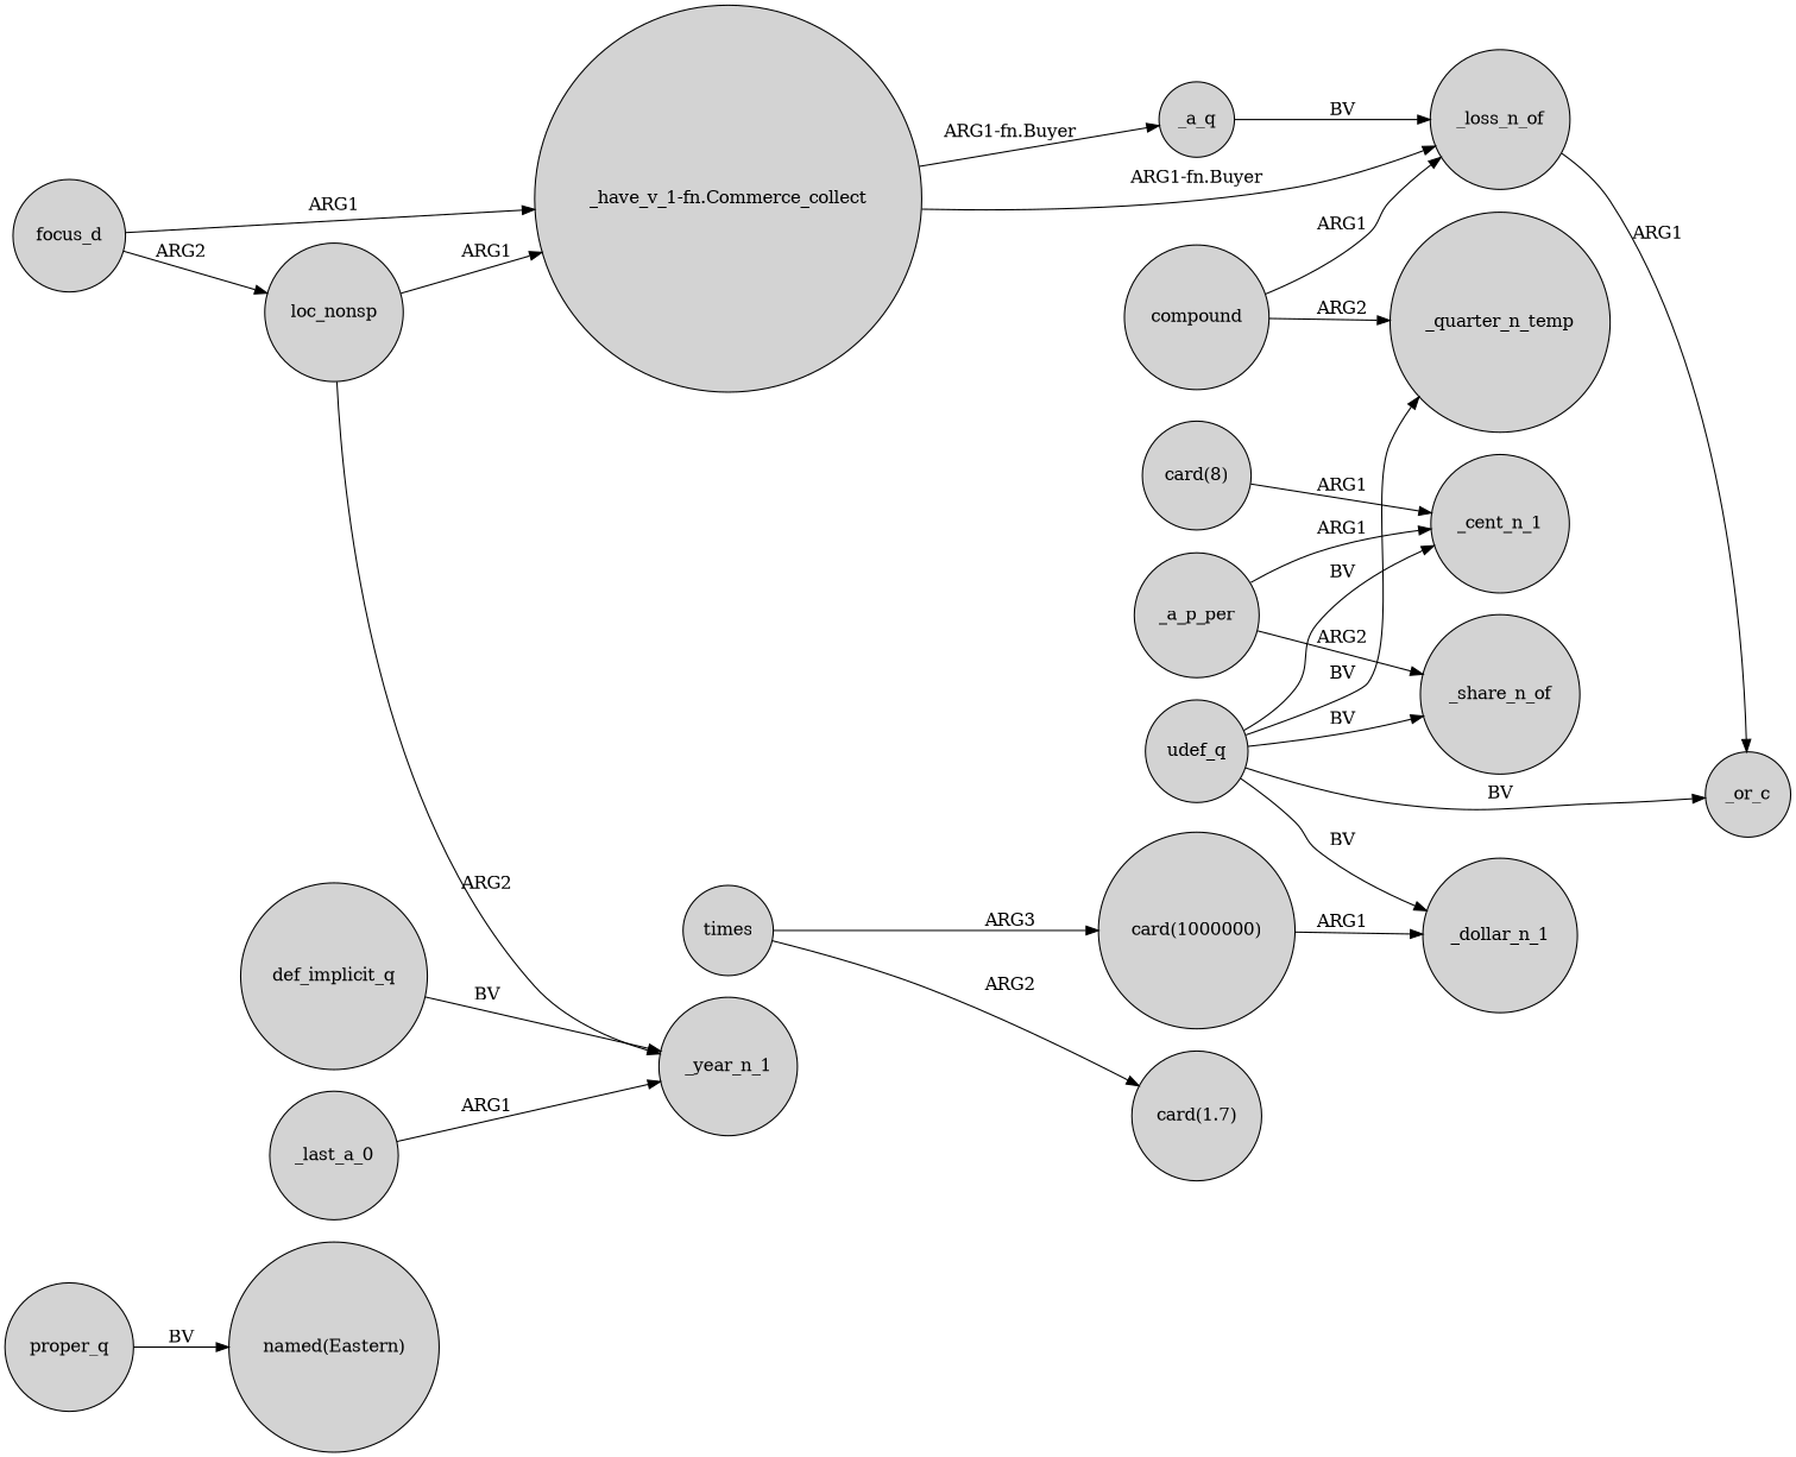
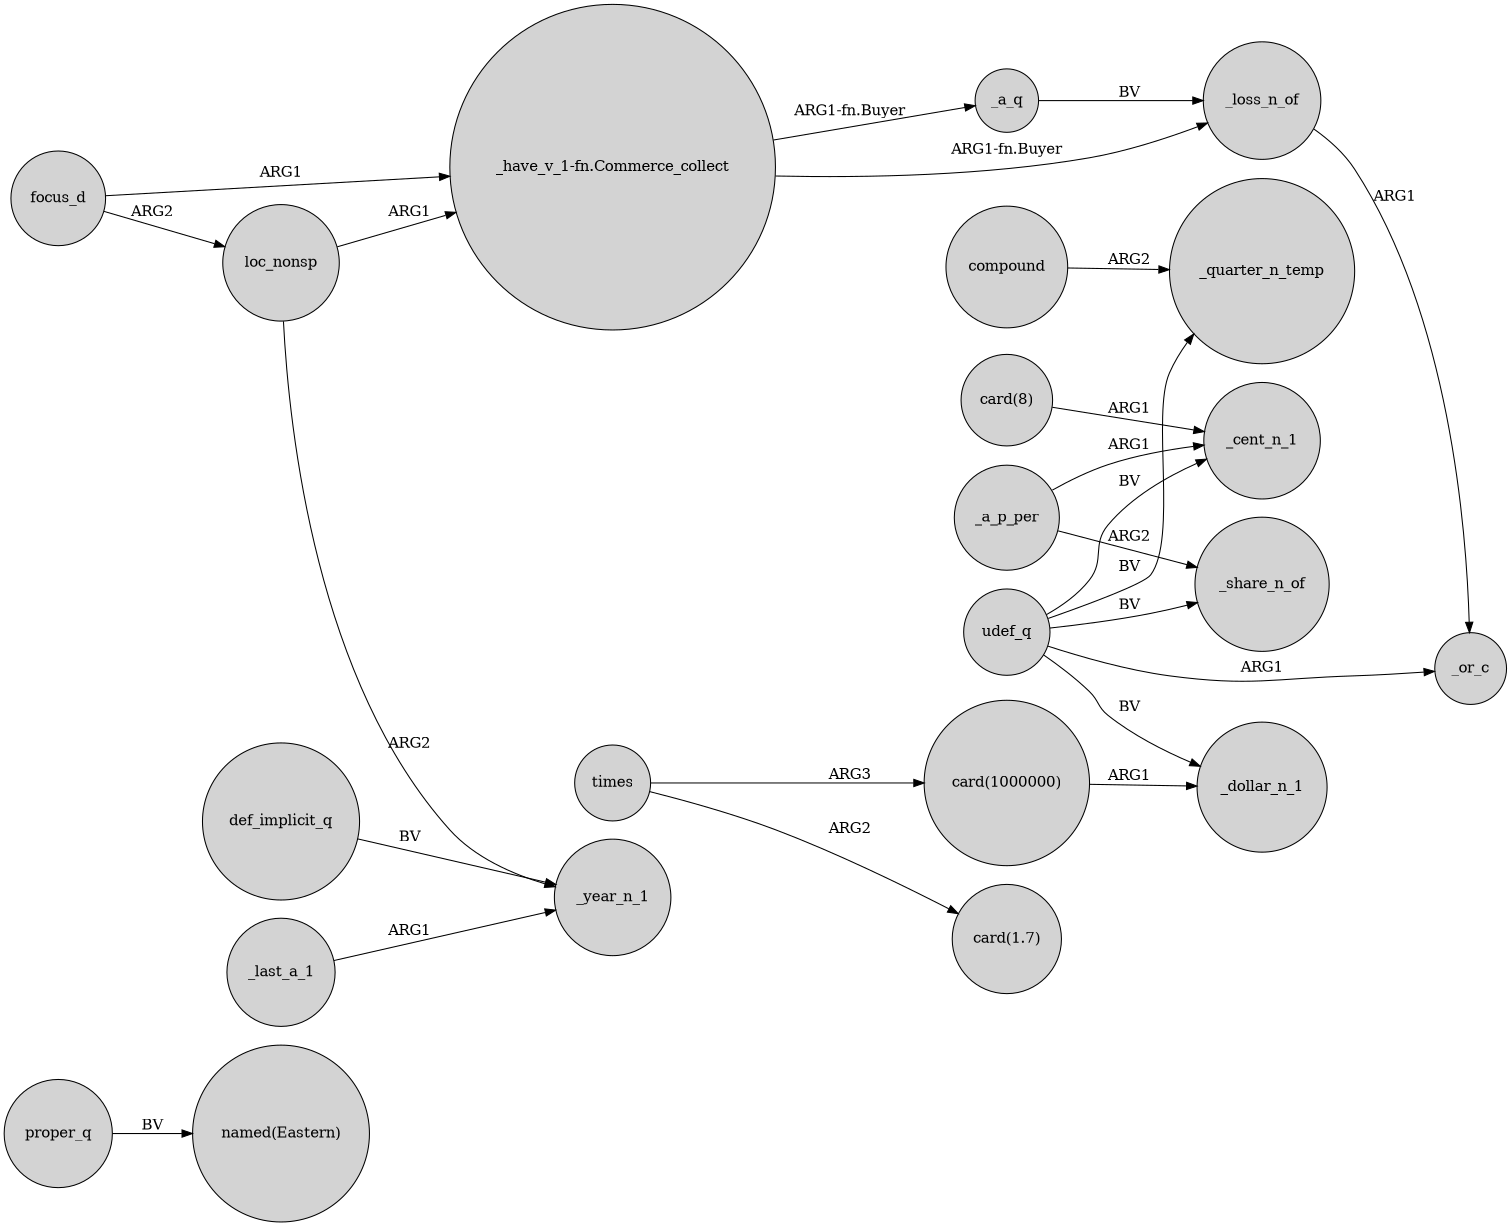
  digraph {
    rankdir=LR
    node [shape=circle style=filled]
    proper_q
    "named(Eastern)"
    _a_q
    _loss_n_of
    _or_c
    loc_nonsp
    "_have_v_1-fn.Commerce_collect"
    _year_n_1
    _a_p_per
    _cent_n_1
    _share_n_of
    def_implicit_q
    times
    "card(1000000)"
    "card(1.7)"
    _dollar_n_1
    focus_d
    udef_q
    _quarter_n_temp
    compound
-   _last_a_1 [label=_last_a_0]
+   _last_a_1
    "card(8)"
    proper_q -> "named(Eastern)" [label=BV]
    _a_q -> _loss_n_of [label=BV]
    _loss_n_of -> _or_c [label=ARG1]
    loc_nonsp -> "_have_v_1-fn.Commerce_collect" [label=ARG1]
    loc_nonsp -> _year_n_1 [label=ARG2]
    "_have_v_1-fn.Commerce_collect" -> _a_q [label="ARG1-fn.Buyer"]
    "_have_v_1-fn.Commerce_collect" -> _loss_n_of [label="ARG1-fn.Buyer"]
    _a_p_per -> _cent_n_1 [label=ARG1]
    _a_p_per -> _share_n_of [label=ARG2]
    def_implicit_q -> _year_n_1 [label=BV]
    times -> "card(1000000)" [label=ARG3]
    times -> "card(1.7)" [label=ARG2]
    "card(1000000)" -> _dollar_n_1 [label=ARG1]
    focus_d -> loc_nonsp [label=ARG2]
    focus_d -> "_have_v_1-fn.Commerce_collect" [label=ARG1]
-   udef_q -> _or_c [label=BV]
+   udef_q -> _or_c [label=ARG1]
    udef_q -> _cent_n_1 [label=BV]
    udef_q -> _share_n_of [label=BV]
    udef_q -> _dollar_n_1 [label=BV]
    udef_q -> _quarter_n_temp [label=BV]
-   compound -> _loss_n_of [label=ARG1]
    compound -> _quarter_n_temp [label=ARG2]
    _last_a_1 -> _year_n_1 [label=ARG1]
    "card(8)" -> _cent_n_1 [label=ARG1]
  }
